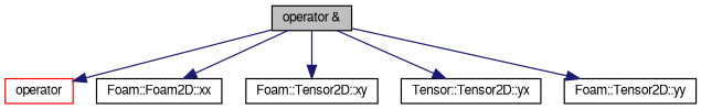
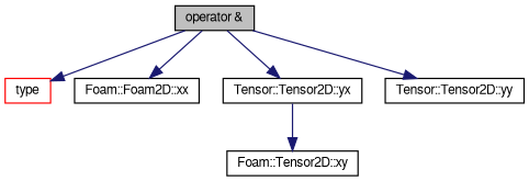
  digraph {
    rankdir=TB
    node [color=black fontname=FreeSans fontsize=10 shape=record]
    edge [color=midnightblue fontname=FreeSans fontsize=10 labelfontname=FreeSans labelfontsize=10 style=solid]
    n1 [fillcolor=grey75 fontcolor=black height=0.2 label="operator &" style=filled width=0.4]
-   n2 [color=red height=0.2 label=operator width=0.4]
+   n2 [color=red height=0.2 label=type width=0.4]
    n3 [height=0.2 label="Foam::Foam2D::xx" width=0.4]
    n4 [height=0.2 label="Foam::Tensor2D::xy" width=0.4]
    n5 [height=0.2 label="Tensor::Tensor2D::yx" width=0.4]
-   n6 [height=0.2 label="Foam::Tensor2D::yy" width=0.4]
+   n6 [height=0.2 label="Tensor::Tensor2D::yy" width=0.4]
    n1 -> n2
    n1 -> n3
-   n1 -> n4
+   n5 -> n4
    n1 -> n5
    n1 -> n6
  }
